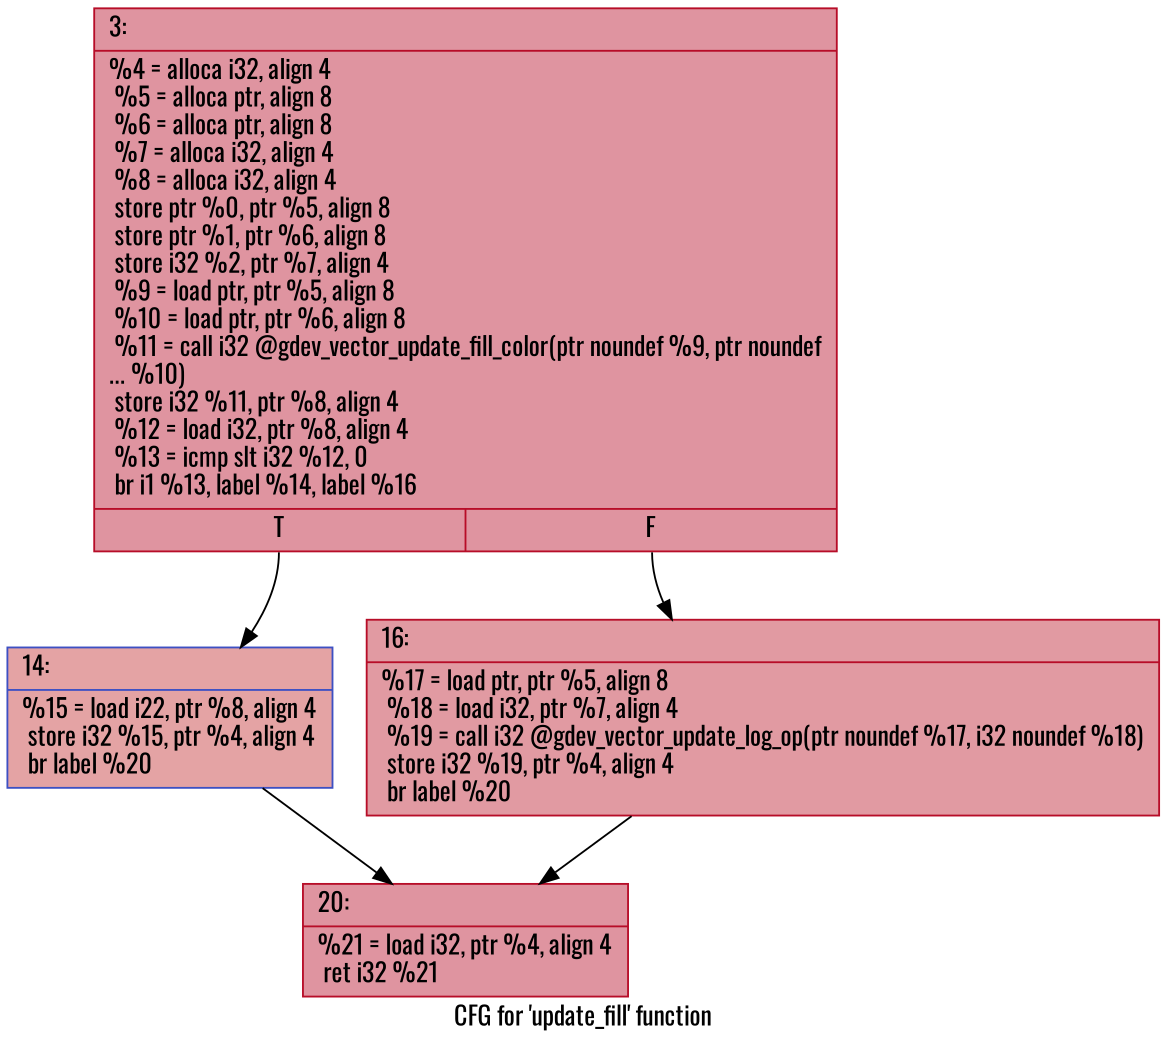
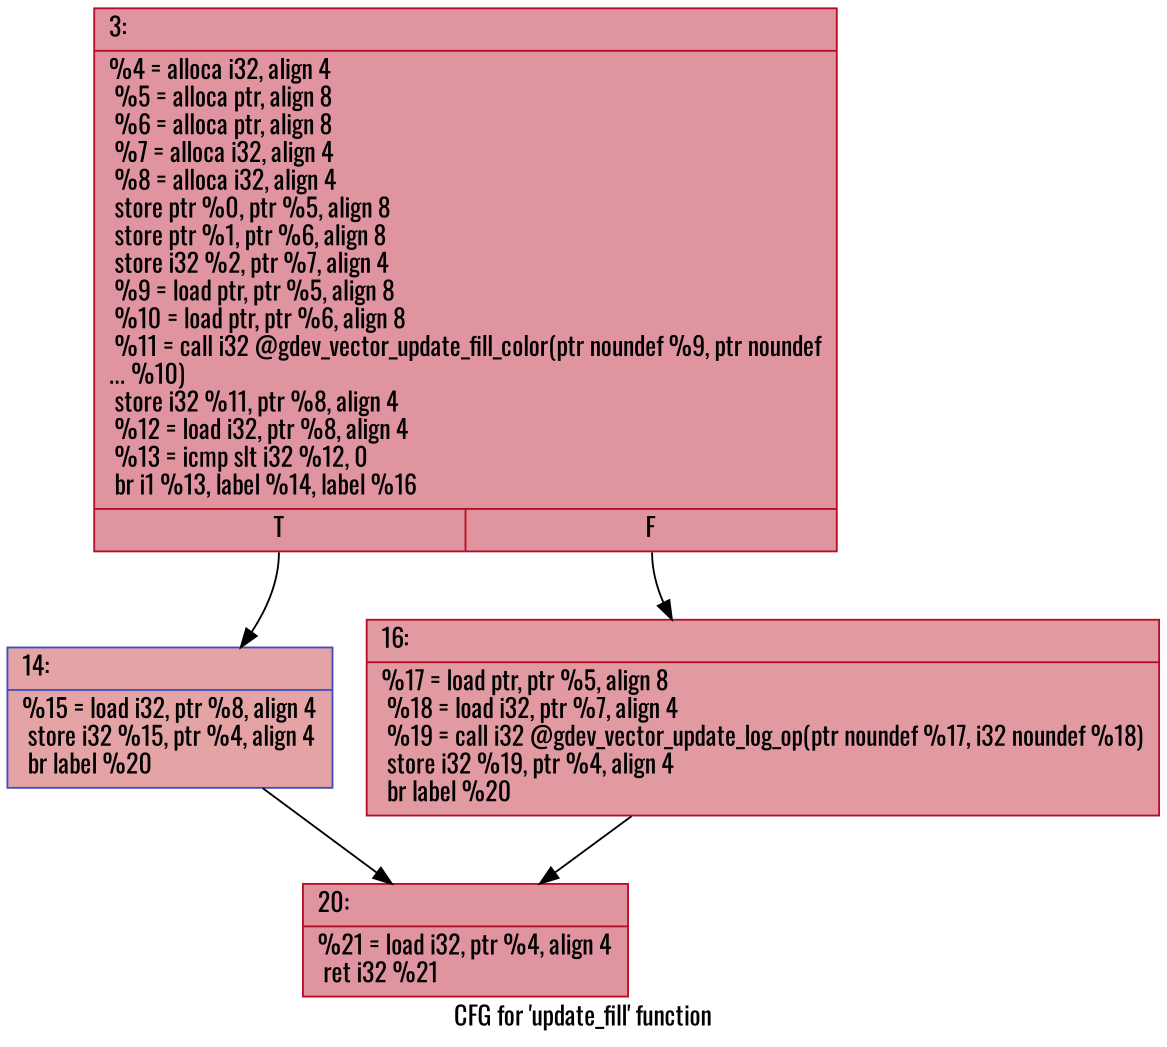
  digraph {
    label="CFG for 'update_fill' function"
    fontname=Oswald
    node [color="#b70d28ff" fillcolor="#b70d2870" fontname=Oswald shape=record style=filled]
    edge [fontname=Oswald]
    n1 [label="{3:\l|  %4 = alloca i32, align 4\l  %5 = alloca ptr, align 8\l  %6 = alloca ptr, align 8\l  %7 = alloca i32, align 4\l  %8 = alloca i32, align 4\l  store ptr %0, ptr %5, align 8\l  store ptr %1, ptr %6, align 8\l  store i32 %2, ptr %7, align 4\l  %9 = load ptr, ptr %5, align 8\l  %10 = load ptr, ptr %6, align 8\l  %11 = call i32 @gdev_vector_update_fill_color(ptr noundef %9, ptr noundef\l... %10)\l  store i32 %11, ptr %8, align 4\l  %12 = load i32, ptr %8, align 4\l  %13 = icmp slt i32 %12, 0\l  br i1 %13, label %14, label %16\l|{<s0>T|<s1>F}}"]
-   n2 [color="#3d50c3ff" fillcolor="#c32e3170" label="{14:\l|  %15 = load i22, ptr %8, align 4\l  store i32 %15, ptr %4, align 4\l  br label %20\l}"]
+   n2 [color="#3d50c3ff" fillcolor="#c32e3170" label="{14:\l|  %15 = load i32, ptr %8, align 4\l  store i32 %15, ptr %4, align 4\l  br label %20\l}"]
    n3 [fillcolor="#bb1b2c70" label="{16:\l|  %17 = load ptr, ptr %5, align 8\l  %18 = load i32, ptr %7, align 4\l  %19 = call i32 @gdev_vector_update_log_op(ptr noundef %17, i32 noundef %18)\l  store i32 %19, ptr %4, align 4\l  br label %20\l}"]
    n4 [label="{20:\l|  %21 = load i32, ptr %4, align 4\l  ret i32 %21\l}"]
    n1 -> n2 [tailport=s0]
    n1 -> n3 [tailport=s1]
    n2 -> n4
    n3 -> n4
  }
